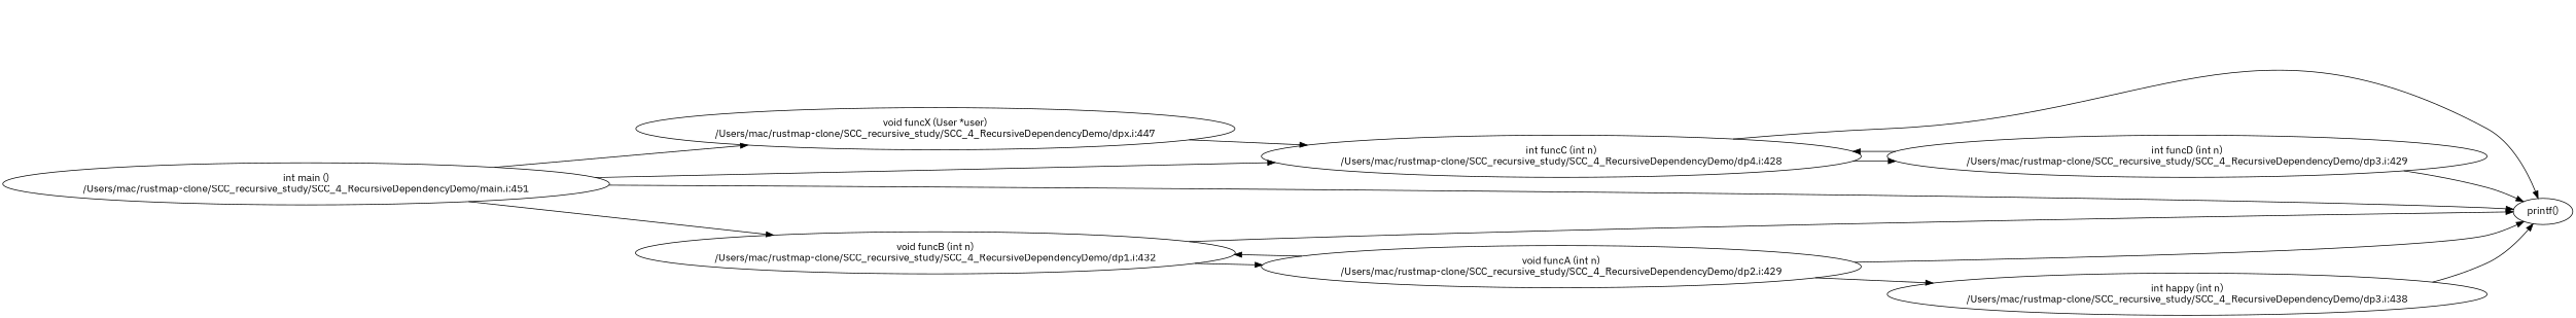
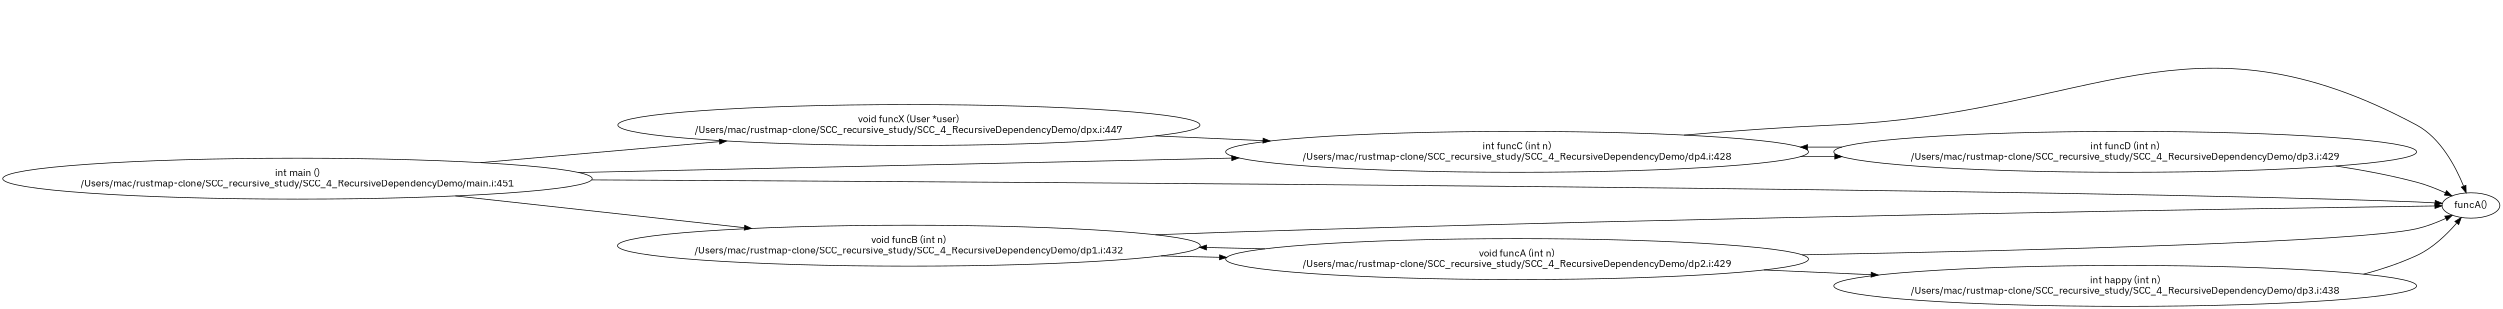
  digraph {
    rankdir=LR
    fontname="IBM Plex Sans"
    node [fontname="IBM Plex Sans"]
    edge [fontname="IBM Plex Sans"]
    n1 [height=0.80532 label="int main ()\n/Users/mac/rustmap-clone/SCC_recursive_study/SCC_4_RecursiveDependencyDemo/main.i:451" width=10.774]
    n2 [height=0.80532 label="void funcX (User *user)\n/Users/mac/rustmap-clone/SCC_recursive_study/SCC_4_RecursiveDependencyDemo/dpx.i:447" width=10.626]
-   n3 [height=0.5 label="printf()" width=1.0426]
+   n3 [height=0.5 label="funcA()" width=1.0426]
    n4 [height=0.80532 label="void funcB (int n)\n/Users/mac/rustmap-clone/SCC_recursive_study/SCC_4_RecursiveDependencyDemo/dp1.i:432" width=10.626]
    n5 [height=0.80532 label="int funcC (int n)\n/Users/mac/rustmap-clone/SCC_recursive_study/SCC_4_RecursiveDependencyDemo/dp4.i:428" width=10.626]
    n6 [height=0.80532 label="void funcA (int n)\n/Users/mac/rustmap-clone/SCC_recursive_study/SCC_4_RecursiveDependencyDemo/dp2.i:429" width=10.626]
    n7 [height=0.80532 label="int funcD (int n)\n/Users/mac/rustmap-clone/SCC_recursive_study/SCC_4_RecursiveDependencyDemo/dp3.i:429" width=10.626]
    n8 [height=0.80532 label="int happy (int n)\n/Users/mac/rustmap-clone/SCC_recursive_study/SCC_4_RecursiveDependencyDemo/dp3.i:438" width=10.626]
    n1 -> n2
    n1 -> n3
    n1 -> n4
    n1 -> n5
    n2 -> n5
    n4 -> n3
    n4 -> n6
    n5 -> n3
    n5 -> n7
    n6 -> n3
    n6 -> n4
    n6 -> n8
    n7 -> n3
    n7 -> n5
    n8 -> n3
  }
